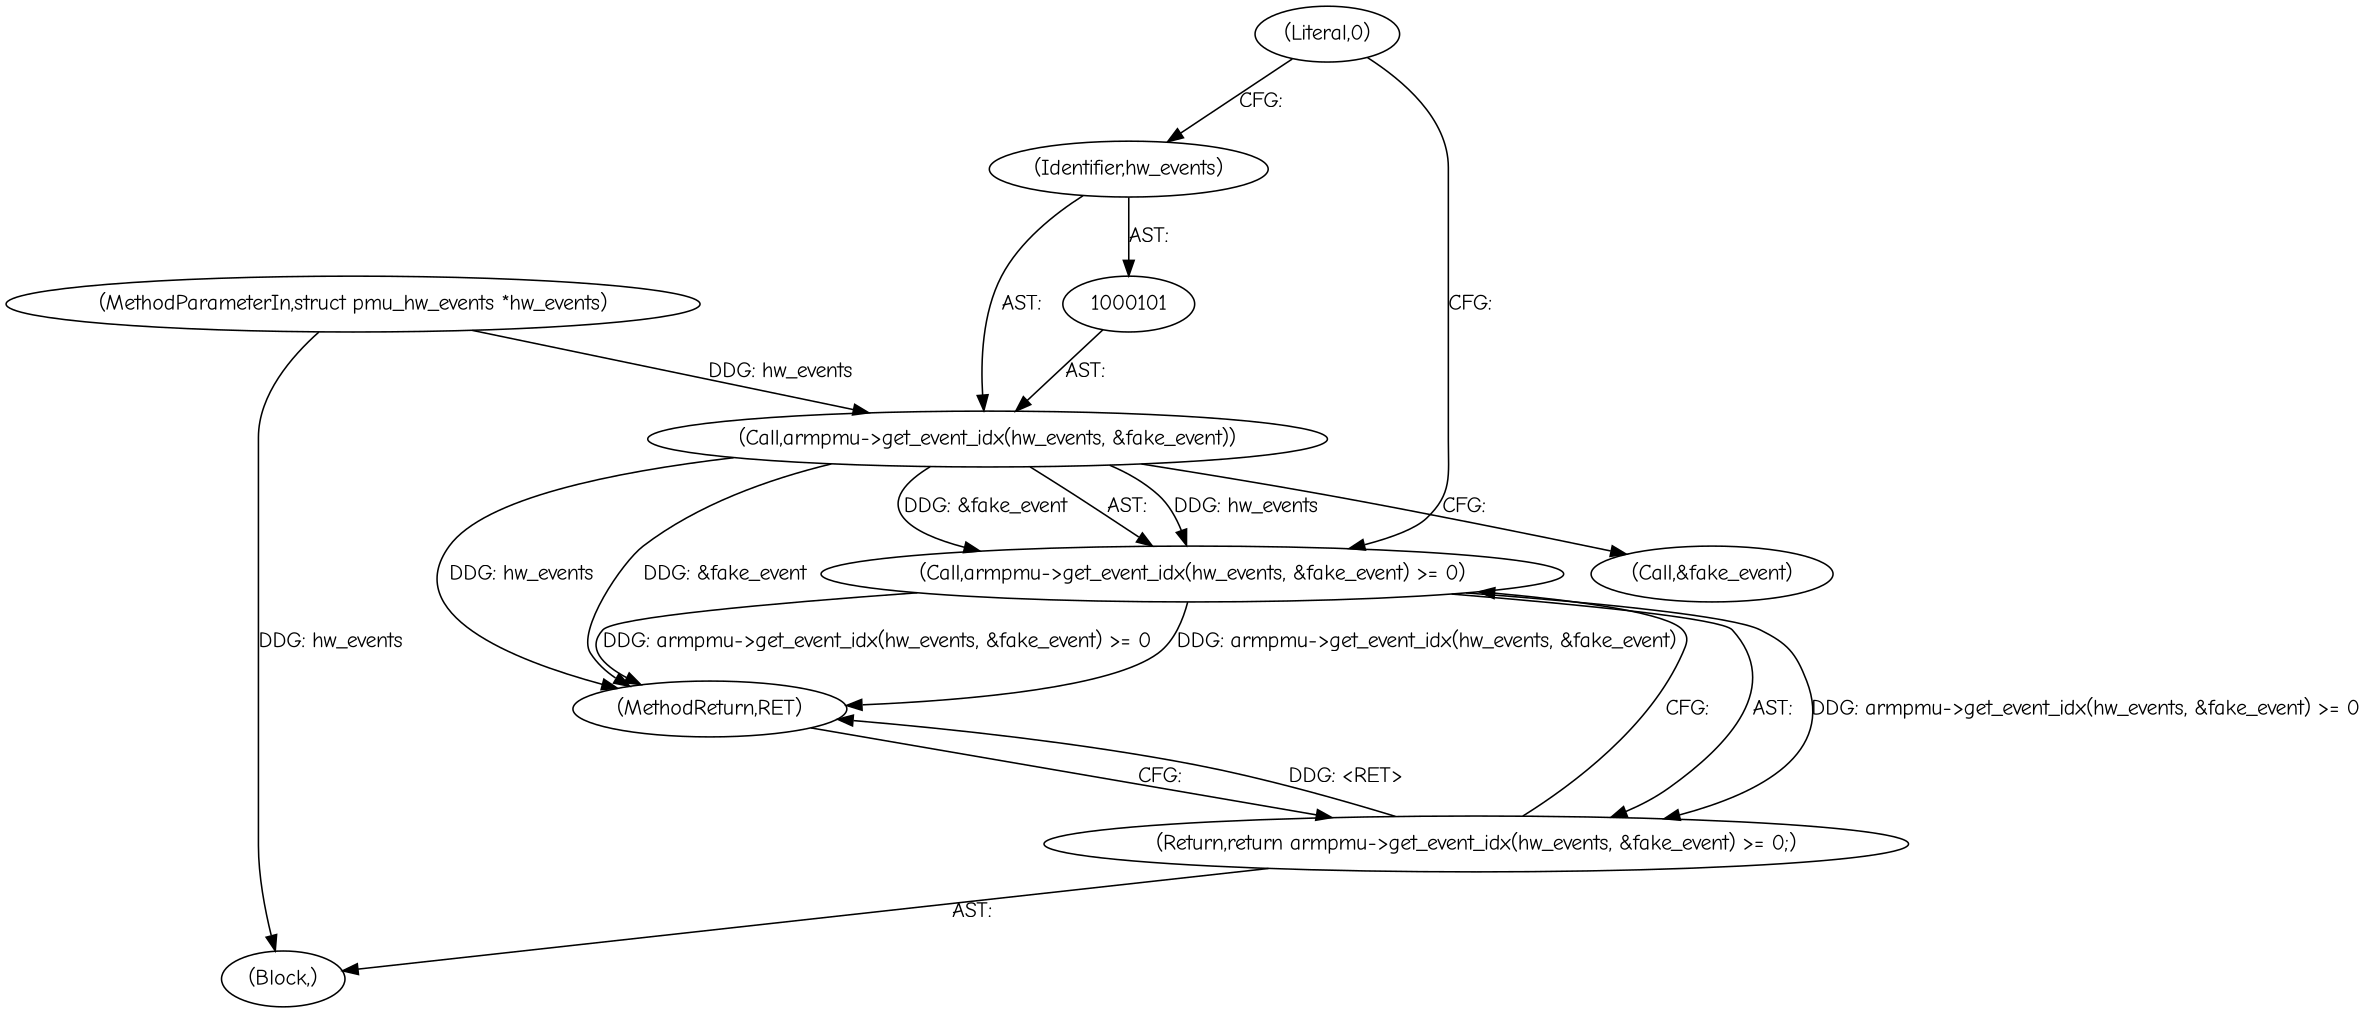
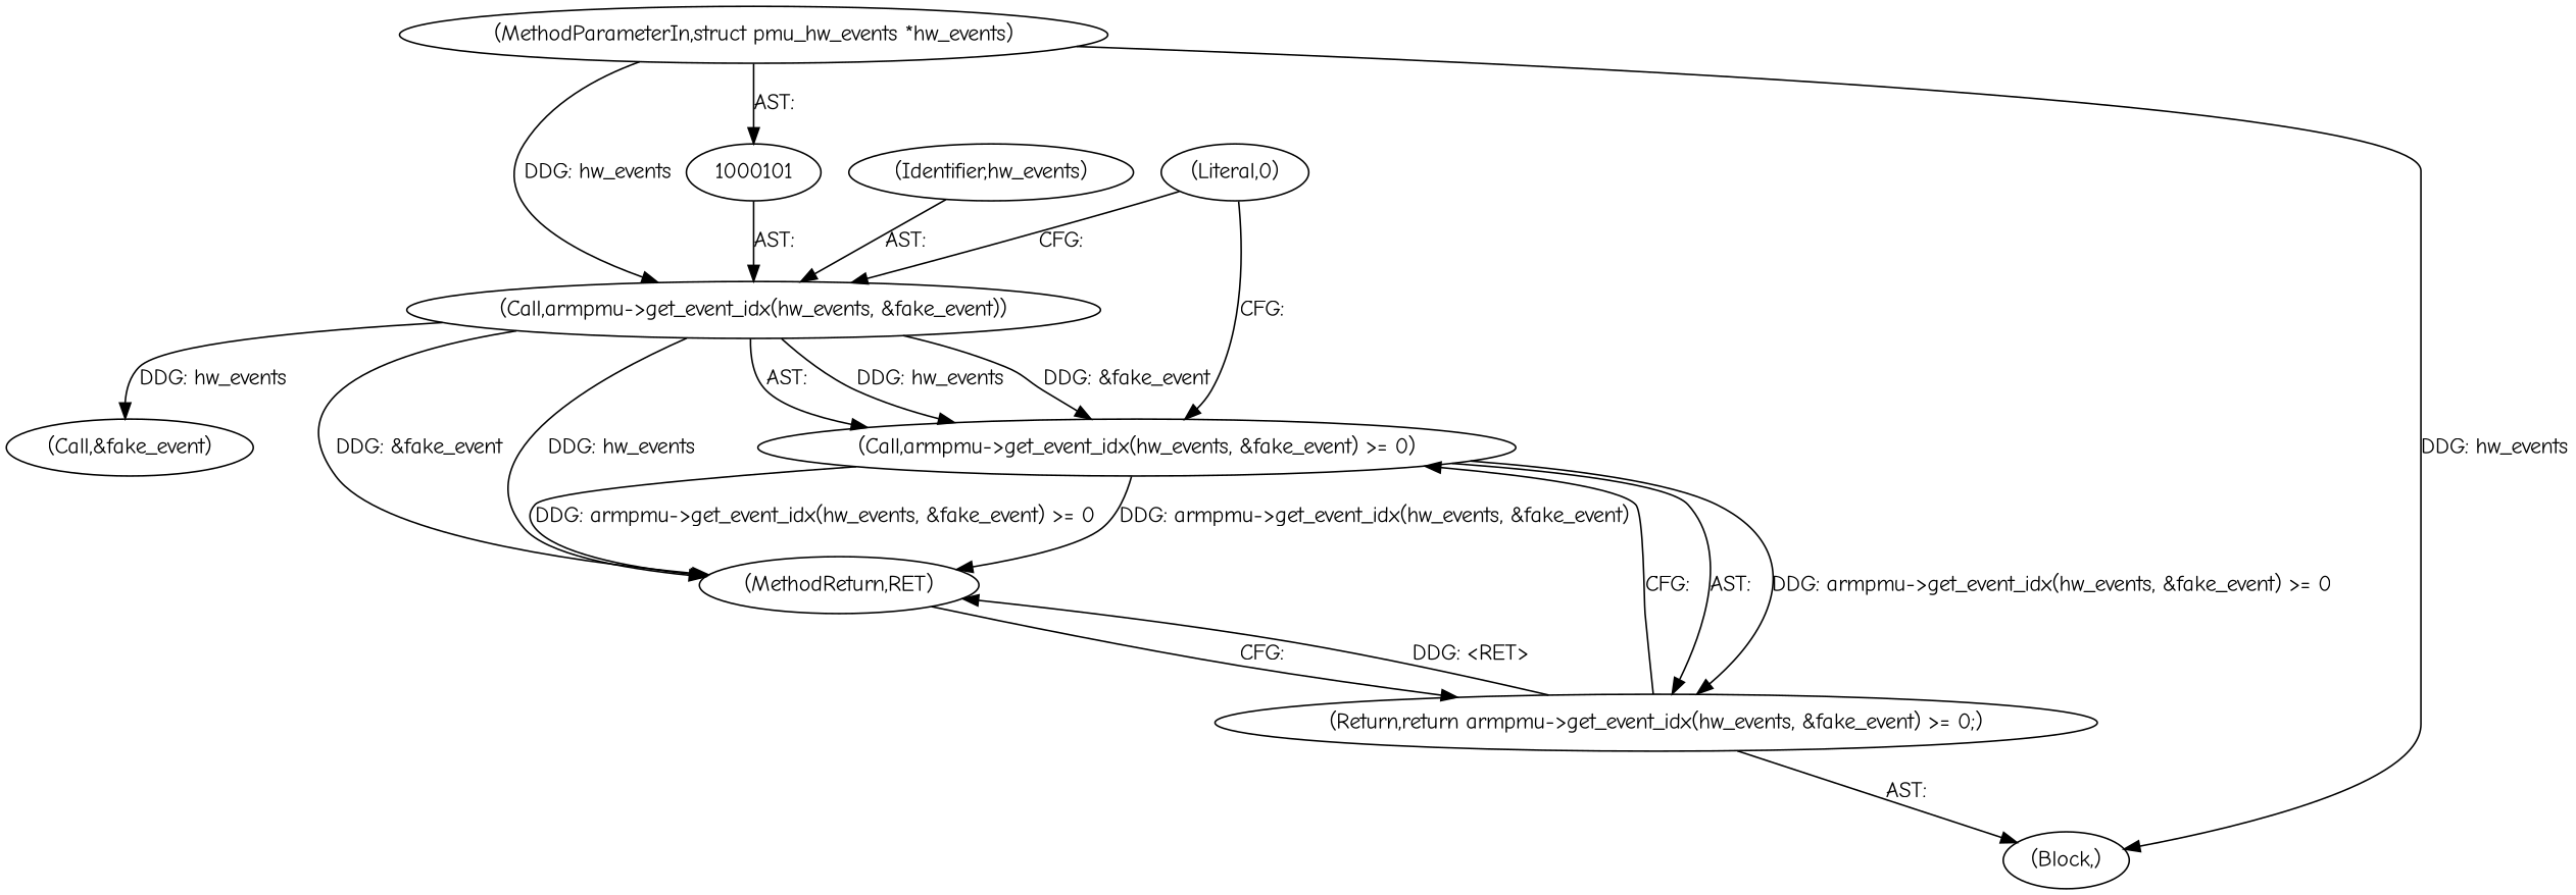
  digraph {
    fontname="Comic Neue"
    node [fontname="Comic Neue"]
    edge [fontname="Comic Neue"]
    n1 [label="(Call,armpmu->get_event_idx(hw_events, &fake_event))"]
    n2 [label="(Call,armpmu->get_event_idx(hw_events, &fake_event) >= 0)"]
    n3 [label="(Call,&fake_event)"]
    n4 [label="(MethodReturn,RET)"]
    n5 [label="(Return,return armpmu->get_event_idx(hw_events, &fake_event) >= 0;)"]
    n6 [label="(MethodParameterIn,struct pmu_hw_events *hw_events)"]
    1000101
    n8 [label="(Block,)"]
    n9 [label="(Literal,0)"]
    n10 [label="(Identifier,hw_events)"]
    n1 -> n2 [label="AST: "]
    n1 -> n2 [label="DDG: hw_events"]
    n1 -> n2 [label="DDG: &fake_event"]
-   n1 -> n3 [label="CFG: "]
+   n1 -> n3 [label="DDG: hw_events"]
    n1 -> n4 [label="DDG: hw_events"]
    n1 -> n4 [label="DDG: &fake_event"]
    n2 -> n4 [label="DDG: armpmu->get_event_idx(hw_events, &fake_event)"]
    n2 -> n4 [label="DDG: armpmu->get_event_idx(hw_events, &fake_event) >= 0"]
    n2 -> n5 [label="AST: "]
    n2 -> n5 [label="DDG: armpmu->get_event_idx(hw_events, &fake_event) >= 0"]
    n4 -> n5 [label="CFG: "]
    n5 -> n2 [label="CFG: "]
    n5 -> n4 [label="DDG: <RET>"]
    n5 -> n8 [label="AST: "]
    n6 -> n1 [label="DDG: hw_events"]
-   n10 -> 1000101 [label="AST: "]
+   n6 -> 1000101 [label="AST: "]
    n6 -> n8 [label="DDG: hw_events"]
    1000101 -> n1 [label="AST: "]
-   n9 -> n10 [label="CFG: "]
+   n9 -> n1 [label="CFG: "]
    n9 -> n2 [label="CFG: "]
    n10 -> n1 [label="AST: "]
  }
